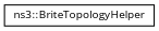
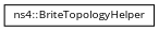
  digraph {
    rankdir=LR
    fontname="Open Sans"
-   n1 [color=black fillcolor=white fontname="Open Sans" fontsize=10 height=0.2 label="ns3::BriteTopologyHelper" shape=record style=filled width=0.4]
+   n1 [color=black fillcolor=white fontname="Open Sans" fontsize=10 height=0.2 label="ns4::BriteTopologyHelper" shape=record style=filled width=0.4]
  }
